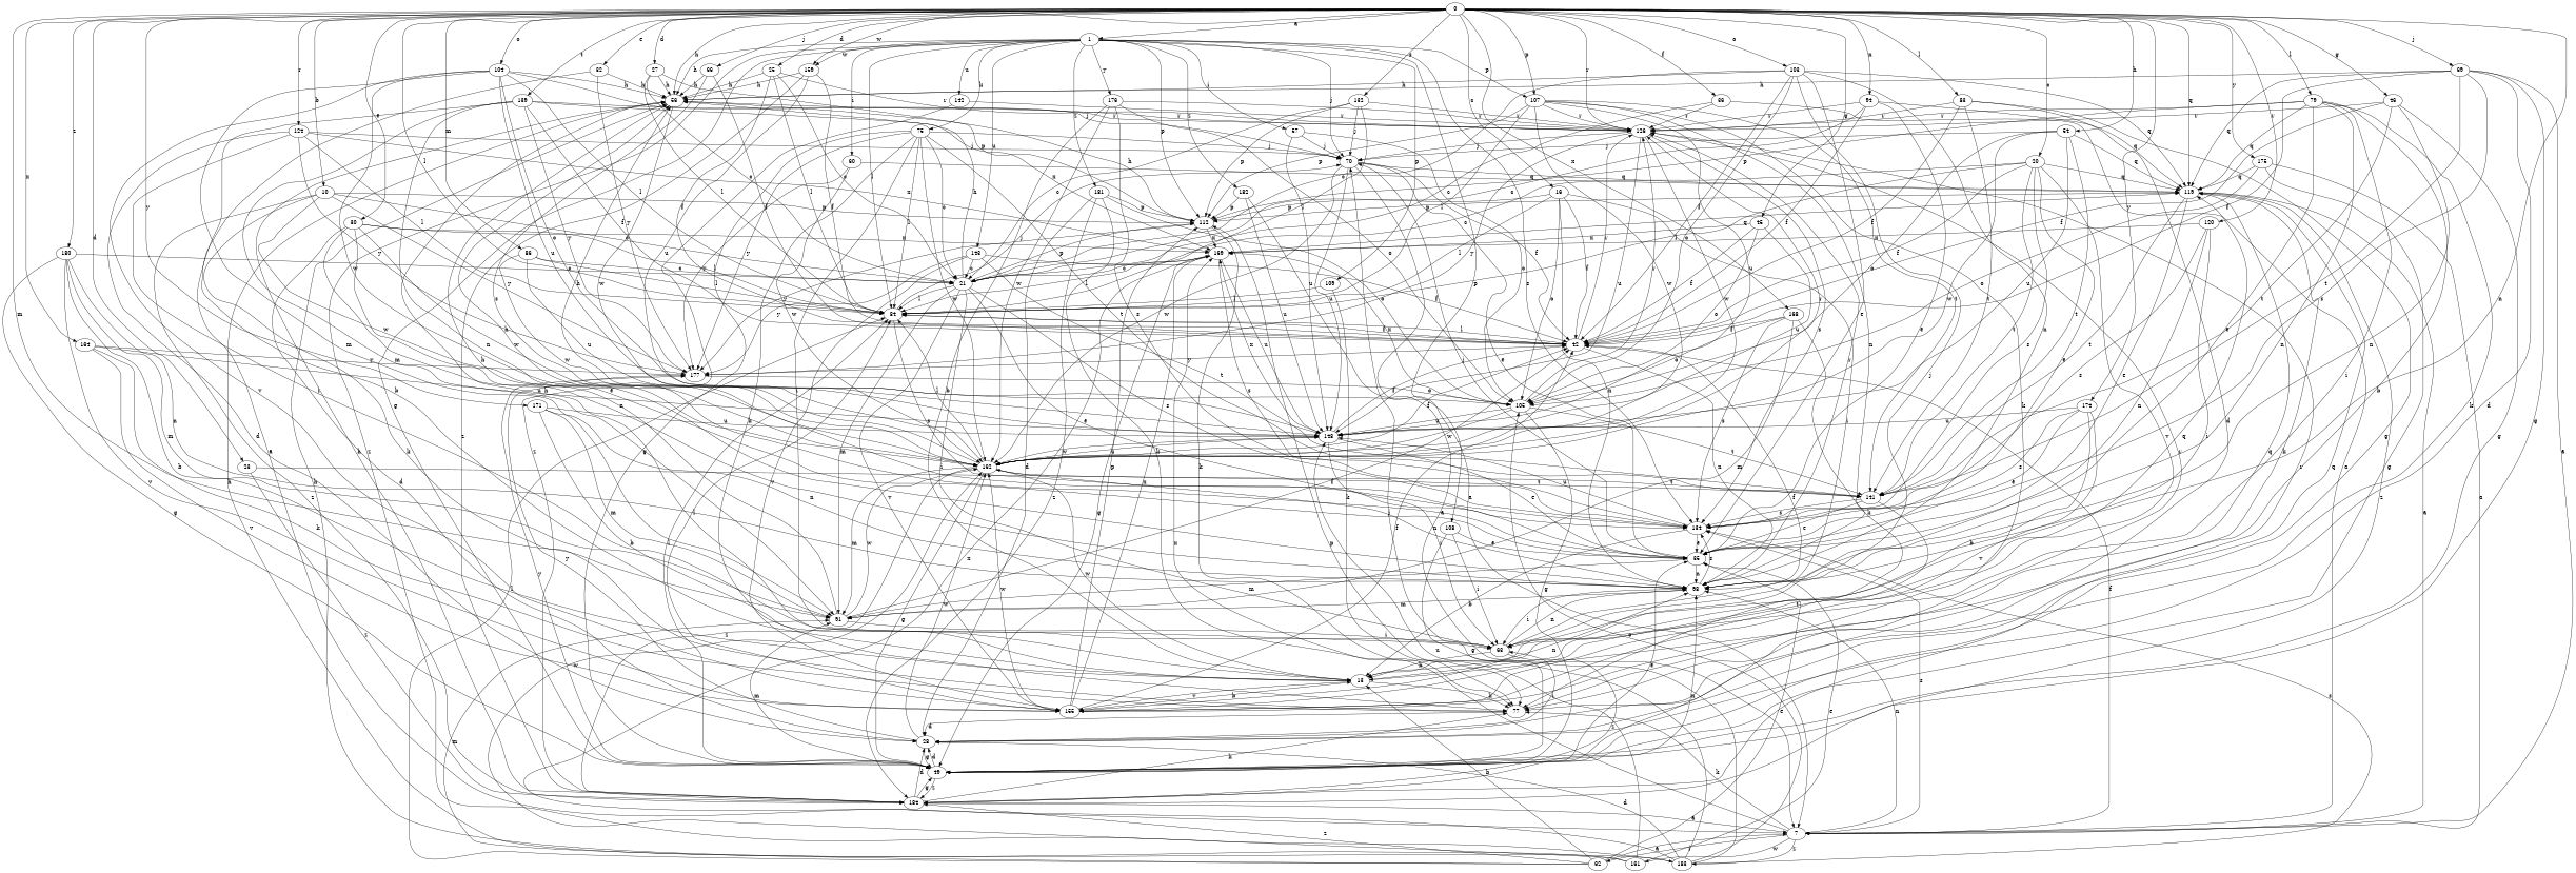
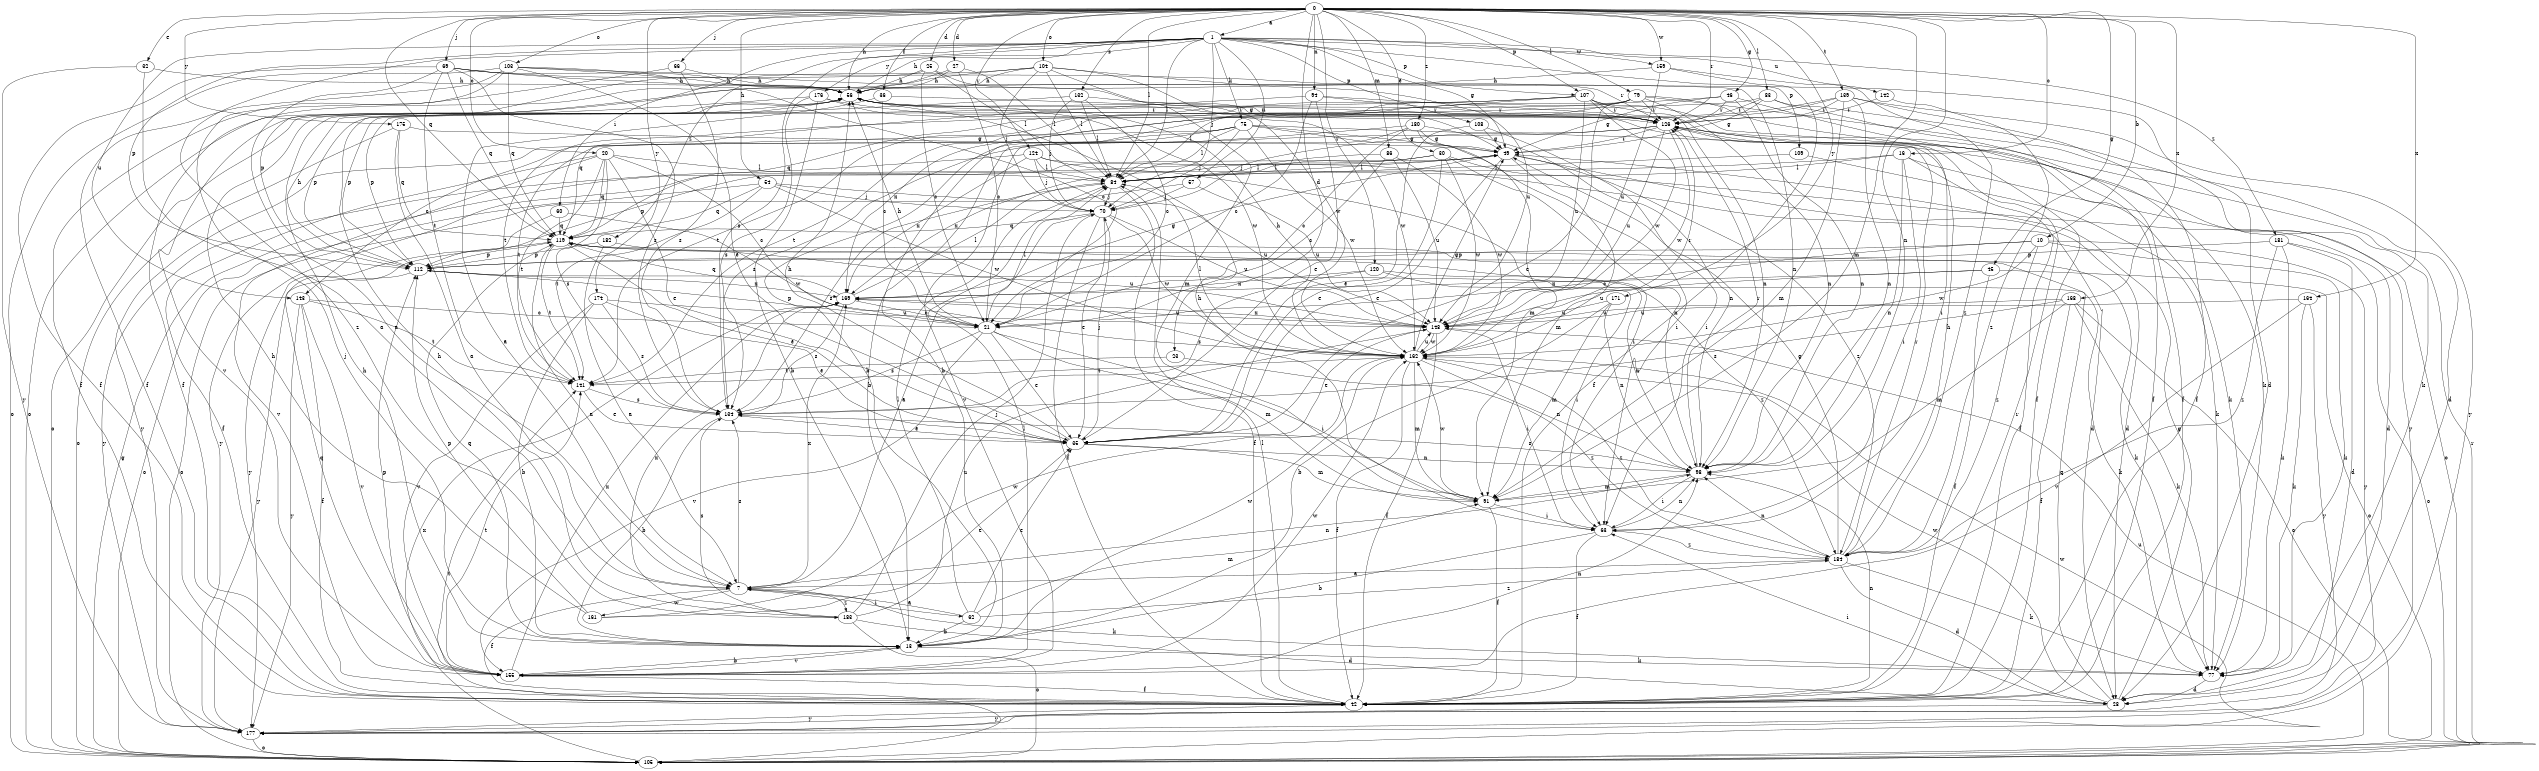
  strict digraph {
    0
    1
    10
    16
    20
    23
    25
    27
    30
    32
    36
    45
    46
    54
    56
    66
    69
    79
    83
    84
    86
    91
    94
    98
    103
    104
    107
    119
    120
    124
    126
    132
    139
    159
    164
    168
    171
    174
    175
    180
    49
    57
    60
    70
    75
    108
    109
    112
    134
    142
    143
    176
    181
    182
    183
    77
    21
    162
    177
    184
    42
    63
    105
    155
    35
    141
    169
    28
    7
    148
    13
    62
    161
    0 -> 1 [label=a]
    0 -> 10 [label=b]
    0 -> 16 [label=c]
    0 -> 20 [label=c]
    0 -> 23 [label=d]
    0 -> 25 [label=d]
    0 -> 27 [label=d]
    0 -> 30 [label=e]
    0 -> 32 [label=e]
    0 -> 36 [label=f]
    0 -> 45 [label=g]
    0 -> 46 [label=g]
    0 -> 54 [label=h]
    0 -> 56 [label=h]
    0 -> 66 [label=j]
    0 -> 69 [label=j]
    0 -> 79 [label=l]
    0 -> 83 [label=l]
    0 -> 84 [label=l]
    0 -> 86 [label=m]
    0 -> 91 [label=m]
    0 -> 94 [label=n]
    0 -> 98 [label=n]
    0 -> 103 [label=o]
    0 -> 104 [label=o]
    0 -> 107 [label=p]
    0 -> 119 [label=q]
    0 -> 120 [label=r]
    0 -> 124 [label=r]
    0 -> 126 [label=r]
    0 -> 132 [label=s]
    0 -> 139 [label=t]
    0 -> 159 [label=w]
    0 -> 164 [label=x]
    0 -> 168 [label=x]
    0 -> 171 [label=y]
    0 -> 174 [label=y]
    0 -> 175 [label=y]
    0 -> 180 [label=z]
    1 -> 56 [label=h]
    1 -> 84 [label=l]
    1 -> 107 [label=p]
    1 -> 159 [label=w]
    1 -> 49 [label=g]
    1 -> 57 [label=i]
    1 -> 60 [label=i]
    1 -> 70 [label=j]
    1 -> 75 [label=k]
    1 -> 108 [label=p]
    1 -> 109 [label=p]
    1 -> 112 [label=p]
    1 -> 134 [label=s]
    1 -> 142 [label=u]
    1 -> 143 [label=u]
    1 -> 176 [label=y]
    1 -> 181 [label=z]
    1 -> 182 [label=z]
    1 -> 183 [label=z]
    10 -> 112 [label=p]
    10 -> 77 [label=k]
    10 -> 21 [label=c]
    10 -> 162 [label=w]
    10 -> 177 [label=y]
    10 -> 184 [label=z]
    16 -> 84 [label=l]
    16 -> 98 [label=n]
    16 -> 112 [label=p]
    16 -> 42 [label=f]
    16 -> 63 [label=i]
    16 -> 105 [label=o]
    20 -> 84 [label=l]
    20 -> 119 [label=q]
    20 -> 134 [label=s]
    20 -> 21 [label=c]
    20 -> 42 [label=f]
    20 -> 155 [label=v]
    20 -> 35 [label=e]
    20 -> 141 [label=t]
    23 -> 184 [label=z]
    23 -> 141 [label=t]
    25 -> 56 [label=h]
    25 -> 84 [label=l]
    25 -> 126 [label=r]
    25 -> 21 [label=c]
    25 -> 42 [label=f]
    27 -> 56 [label=h]
    27 -> 84 [label=l]
    27 -> 112 [label=p]
    27 -> 21 [label=c]
    30 -> 84 [label=l]
    30 -> 98 [label=n]
    30 -> 162 [label=w]
    30 -> 35 [label=e]
    30 -> 169 [label=x]
    30 -> 28 [label=d]
    32 -> 56 [label=h]
    32 -> 177 [label=y]
    32 -> 7 [label=a]
    36 -> 126 [label=r]
    36 -> 21 [label=c]
    36 -> 7 [label=a]
    45 -> 42 [label=f]
    45 -> 105 [label=o]
    45 -> 169 [label=x]
    45 -> 148 [label=u]
    46 -> 98 [label=n]
    46 -> 126 [label=r]
    46 -> 49 [label=g]
    46 -> 42 [label=f]
    46 -> 141 [label=t]
    54 -> 119 [label=q]
    54 -> 70 [label=j]
    54 -> 162 [label=w]
    54 -> 105 [label=o]
    54 -> 141 [label=t]
    54 -> 148 [label=u]
    56 -> 126 [label=r]
    56 -> 162 [label=w]
    66 -> 56 [label=h]
    66 -> 134 [label=s]
    66 -> 42 [label=f]
    69 -> 56 [label=h]
    69 -> 119 [label=q]
    69 -> 49 [label=g]
    69 -> 134 [label=s]
    69 -> 42 [label=f]
    69 -> 141 [label=t]
    69 -> 28 [label=d]
    69 -> 7 [label=a]
    79 -> 98 [label=n]
    79 -> 119 [label=q]
    79 -> 126 [label=r]
    79 -> 112 [label=p]
    79 -> 77 [label=k]
    79 -> 63 [label=i]
    79 -> 35 [label=e]
    79 -> 13 [label=b]
    83 -> 126 [label=r]
    83 -> 49 [label=g]
    83 -> 42 [label=f]
    83 -> 141 [label=t]
    83 -> 28 [label=d]
    84 -> 70 [label=j]
    84 -> 134 [label=s]
    84 -> 42 [label=f]
    86 -> 84 [label=l]
    86 -> 21 [label=c]
    86 -> 162 [label=w]
    86 -> 148 [label=u]
    91 -> 56 [label=h]
    91 -> 162 [label=w]
    91 -> 42 [label=f]
    91 -> 63 [label=i]
    94 -> 119 [label=q]
    94 -> 126 [label=r]
    94 -> 21 [label=c]
    94 -> 42 [label=f]
    94 -> 35 [label=e]
    98 -> 91 [label=m]
    98 -> 126 [label=r]
    98 -> 134 [label=s]
    98 -> 63 [label=i]
    103 -> 56 [label=h]
    103 -> 98 [label=n]
    103 -> 119 [label=q]
    103 -> 21 [label=c]
    103 -> 42 [label=f]
    103 -> 105 [label=o]
    103 -> 35 [label=e]
    103 -> 13 [label=j]
    104 -> 56 [label=h]
    104 -> 84 [label=l]
    104 -> 91 [label=m]
    104 -> 70 [label=j]
    104 -> 162 [label=w]
    104 -> 105 [label=o]
    104 -> 155 [label=v]
    104 -> 148 [label=u]
    107 -> 84 [label=l]
    107 -> 98 [label=n]
    107 -> 126 [label=r]
    107 -> 112 [label=p]
    107 -> 77 [label=k]
    107 -> 162 [label=w]
    107 -> 141 [label=t]
    107 -> 148 [label=u]
    119 -> 112 [label=p]
    119 -> 77 [label=k]
    119 -> 184 [label=z]
    119 -> 35 [label=e]
    119 -> 141 [label=t]
    119 -> 7 [label=a]
    120 -> 98 [label=n]
    120 -> 134 [label=s]
    120 -> 63 [label=i]
    120 -> 169 [label=x]
    124 -> 84 [label=l]
    124 -> 70 [label=j]
    124 -> 177 [label=y]
    124 -> 63 [label=i]
    124 -> 169 [label=x]
    124 -> 28 [label=d]
    126 -> 70 [label=j]
    126 -> 134 [label=s]
    126 -> 162 [label=w]
    126 -> 177 [label=y]
    126 -> 148 [label=u]
    132 -> 84 [label=l]
    132 -> 126 [label=r]
    132 -> 70 [label=j]
    132 -> 112 [label=p]
    132 -> 21 [label=c]
    139 -> 91 [label=m]
    139 -> 98 [label=n]
    139 -> 126 [label=r]
    139 -> 177 [label=y]
    139 -> 42 [label=f]
    139 -> 169 [label=x]
    139 -> 13 [label=b]
    159 -> 56 [label=h]
    159 -> 184 [label=z]
    159 -> 42 [label=f]
    159 -> 148 [label=u]
    164 -> 77 [label=k]
    164 -> 177 [label=y]
    164 -> 155 [label=v]
    164 -> 148 [label=u]
    168 -> 91 [label=m]
    168 -> 134 [label=s]
    168 -> 77 [label=k]
    168 -> 42 [label=f]
    168 -> 105 [label=o]
    171 -> 91 [label=m]
    171 -> 98 [label=n]
    171 -> 148 [label=u]
    171 -> 13 [label=b]
    174 -> 134 [label=s]
    174 -> 155 [label=v]
    174 -> 35 [label=e]
    174 -> 148 [label=u]
    174 -> 13 [label=b]
    175 -> 119 [label=q]
    175 -> 49 [label=g]
    175 -> 105 [label=o]
    175 -> 7 [label=a]
    180 -> 91 [label=m]
    180 -> 98 [label=n]
    180 -> 49 [label=g]
    180 -> 21 [label=c]
    180 -> 155 [label=v]
    180 -> 13 [label=b]
    49 -> 84 [label=l]
    49 -> 91 [label=m]
-   49 -> 126 [label=r]
+   126 -> 49 [label=r]
    49 -> 177 [label=y]
    49 -> 184 [label=z]
    49 -> 35 [label=e]
    49 -> 28 [label=d]
    57 -> 70 [label=j]
    57 -> 105 [label=o]
    57 -> 148 [label=u]
    60 -> 119 [label=q]
    60 -> 162 [label=w]
    60 -> 177 [label=y]
    70 -> 119 [label=q]
    70 -> 162 [label=w]
    70 -> 42 [label=f]
    70 -> 35 [label=e]
    70 -> 7 [label=a]
    70 -> 148 [label=u]
    75 -> 84 [label=l]
    75 -> 49 [label=g]
    75 -> 70 [label=j]
    75 -> 77 [label=k]
-   75 -> 21 [label=c]
+   75 -> 143 [label=c]
    75 -> 162 [label=w]
    75 -> 177 [label=y]
    75 -> 63 [label=i]
    75 -> 141 [label=t]
    108 -> 49 [label=g]
    108 -> 63 [label=i]
    108 -> 35 [label=e]
    109 -> 84 [label=l]
    109 -> 77 [label=k]
    112 -> 56 [label=h]
    112 -> 77 [label=k]
    112 -> 177 [label=y]
    112 -> 169 [label=x]
    134 -> 35 [label=e]
-   134 -> 148 [label=u]
+   168 -> 148 [label=u]
    134 -> 13 [label=b]
    142 -> 126 [label=r]
    142 -> 184 [label=z]
    143 -> 21 [label=c]
    143 -> 177 [label=y]
    143 -> 42 [label=f]
    143 -> 155 [label=v]
    143 -> 141 [label=t]
    176 -> 126 [label=r]
    176 -> 134 [label=s]
    176 -> 162 [label=w]
    176 -> 105 [label=o]
    176 -> 13 [label=b]
    181 -> 112 [label=p]
    181 -> 77 [label=k]
    181 -> 184 [label=z]
    181 -> 105 [label=o]
    181 -> 28 [label=d]
    182 -> 112 [label=p]
    182 -> 7 [label=a]
    182 -> 148 [label=u]
    183 -> 56 [label=h]
    183 -> 70 [label=j]
    183 -> 134 [label=s]
    183 -> 105 [label=o]
    183 -> 169 [label=x]
    183 -> 28 [label=d]
    183 -> 148 [label=u]
    77 -> 28 [label=d]
    21 -> 56 [label=h]
    21 -> 84 [label=l]
    21 -> 91 [label=m]
    21 -> 112 [label=p]
    21 -> 134 [label=s]
    21 -> 63 [label=i]
    21 -> 155 [label=v]
    21 -> 35 [label=e]
    162 -> 56 [label=h]
    162 -> 84 [label=l]
    162 -> 91 [label=m]
    162 -> 98 [label=n]
    162 -> 126 [label=r]
    162 -> 49 [label=g]
    162 -> 184 [label=z]
    162 -> 42 [label=f]
    162 -> 141 [label=t]
    162 -> 148 [label=u]
    177 -> 105 [label=o]
    184 -> 56 [label=h]
    184 -> 98 [label=n]
    184 -> 126 [label=r]
    184 -> 49 [label=g]
    184 -> 77 [label=k]
    184 -> 28 [label=d]
    184 -> 7 [label=a]
    42 -> 84 [label=l]
    42 -> 98 [label=n]
    42 -> 126 [label=r]
    42 -> 177 [label=y]
    63 -> 98 [label=n]
    63 -> 184 [label=z]
    63 -> 42 [label=f]
    63 -> 13 [label=b]
    105 -> 126 [label=r]
    105 -> 49 [label=g]
    105 -> 162 [label=w]
    105 -> 141 [label=t]
    105 -> 169 [label=x]
    105 -> 148 [label=u]
    155 -> 84 [label=l]
    155 -> 98 [label=n]
    155 -> 119 [label=q]
    155 -> 112 [label=p]
    155 -> 162 [label=w]
    155 -> 42 [label=f]
-   141 -> 155 [label=t]
+   155 -> 141 [label=t]
    155 -> 169 [label=x]
    155 -> 13 [label=b]
    35 -> 56 [label=h]
    35 -> 91 [label=m]
    35 -> 98 [label=n]
    35 -> 70 [label=j]
    141 -> 134 [label=s]
    141 -> 35 [label=e]
    169 -> 84 [label=l]
    169 -> 119 [label=q]
    169 -> 49 [label=g]
    169 -> 134 [label=s]
    169 -> 21 [label=c]
    169 -> 148 [label=u]
    28 -> 119 [label=q]
    28 -> 49 [label=g]
    28 -> 162 [label=w]
    28 -> 177 [label=y]
    28 -> 63 [label=i]
    7 -> 98 [label=n]
    7 -> 134 [label=s]
    7 -> 183 [label=z]
    7 -> 77 [label=k]
    7 -> 42 [label=f]
    7 -> 169 [label=x]
    7 -> 62 [label=i]
    7 -> 161 [label=w]
    148 -> 162 [label=w]
    148 -> 42 [label=f]
    148 -> 63 [label=i]
    148 -> 35 [label=e]
    148 -> 169 [label=x]
    13 -> 56 [label=h]
    13 -> 119 [label=q]
    13 -> 77 [label=k]
    13 -> 162 [label=w]
    13 -> 155 [label=v]
    62 -> 84 [label=l]
    62 -> 91 [label=m]
    62 -> 184 [label=z]
    62 -> 35 [label=e]
    62 -> 7 [label=a]
    62 -> 13 [label=b]
    161 -> 56 [label=h]
    161 -> 112 [label=p]
    161 -> 162 [label=w]
    161 -> 35 [label=e]
  }
